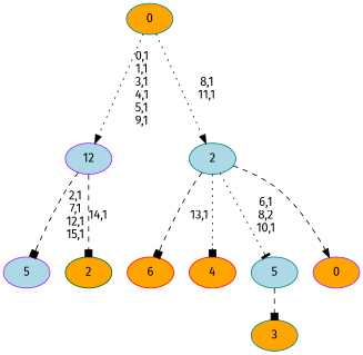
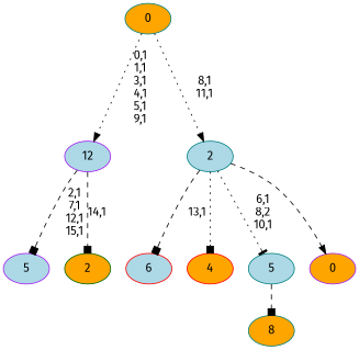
  digraph {
    fontname="Fira Sans"
    node [color=teal fillcolor=orange fontname="Fira Sans" style=filled]
    edge [arrowhead=box fontname="Fira Sans" style=dashed]
-   n1 [color=red label=6]
+   n1 [color=red fillcolor=lightblue label=6]
    n2 [color=purple fillcolor=lightblue label=5]
    n3 [color=red label=4]
-   n4 [label=3]
+   n4 [label=8]
    n5 [color=darkgreen label=2]
    12 [color=purple fillcolor=lightblue]
    5 [fillcolor=lightblue]
    n8 [color=purple label=0]
    2 [fillcolor=lightblue]
    0
    12 -> n2 [label="2,1\n7,1\n12,1\n15,1"]
    12 -> n5 [label="14,1"]
    5 -> n4
    2 -> n1 [label="13,1"]
    2 -> n3 [style=dotted]
    2 -> 5 [arrowhead=tee label="6,1\n8,2\n10,1" style=dotted]
    2 -> n8 [arrowhead=normal]
    0 -> 12 [arrowhead=normal label="0,1\n1,1\n3,1\n4,1\n5,1\n9,1" style=dotted]
    0 -> 2 [arrowhead=normal label="8,1\n11,1" style=dotted]
  }
